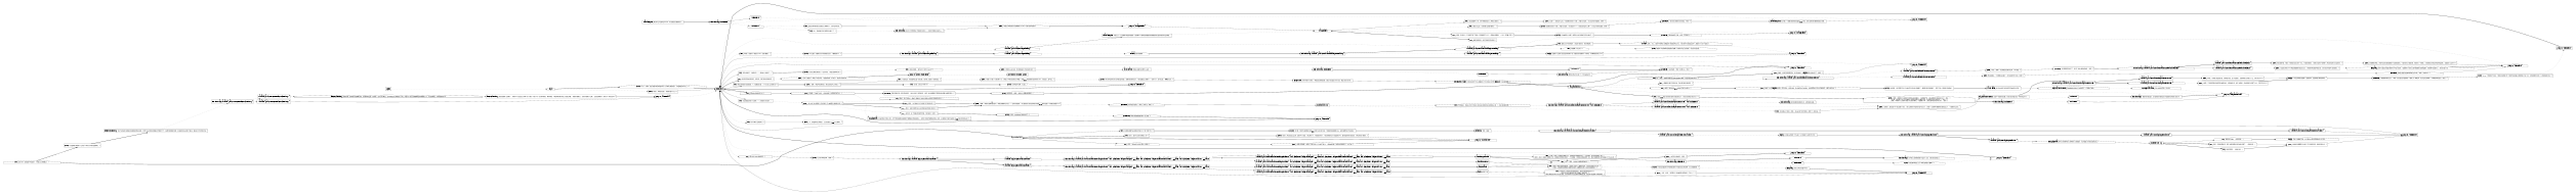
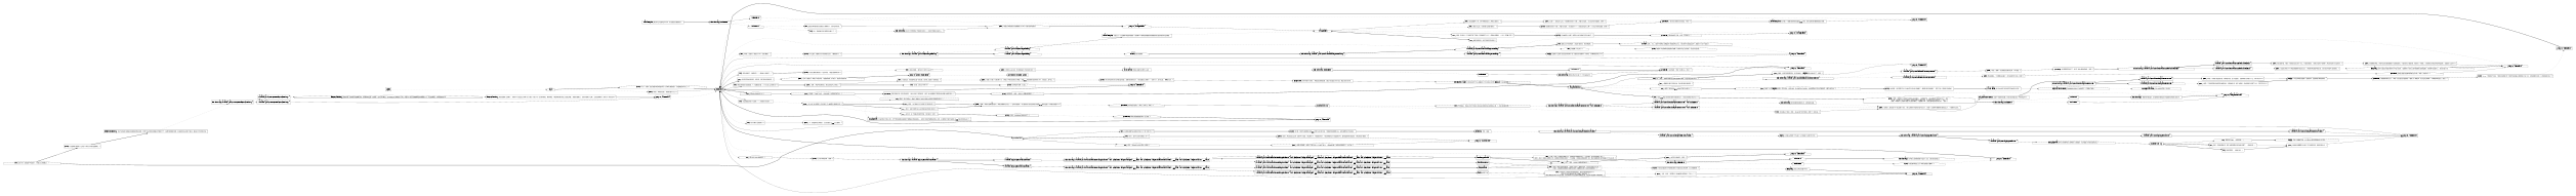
  digraph {
    rankdir=LR
    node [shape=box]
    edge [style=dotted]
    n1 [label=START]
    n2 [label=input shape=house]
    n3 [label="Cuno: “对了，猪猡，这里就是坤诺和他的木头小火車玩耍的地方。你他妈想要干什么？”" shape=house]
    n4 [label="Cuno: “没错，坤诺的王国。你他妈想干什么？”"]
    n5 [label=skeenehub]
    n6 [label="Cuno: 男孩摇摇头。”你需要这条裤子，但你是得不到它的，猪猡！”" shape=note]
    n7 [label="Cunoesse: 这就是混蛋们想要离间我们的下场，坤诺！没有裤子！”" shape=house]
    n8 [label="Jump to: [skeenehub]" shape=house]
    n9 [label="Physical Instrument: 强身健体教练很认可这条裤子，它是格子呢的。" shape=house]
    n10 [label="Conceptualization: 它也会把你变成一个白痴。" shape=house]
    n11 [label="Jump to: [falnpantsandshit]" shape=house]
    n12 [label="Savoir Faire: 这将大大提升你在城市荒地生存的几率。" shape=note]
    n13 [label="You: “坤诺，后面有一堆亘石……”（指向棚屋。）"]
    n14 [label="Cuno: “不过是几个建筑工留下来的破烂罢了，懒惰的呆子。”"]
    n15 [label="Kim Kitsuragi: Variable[\"yard.shack_strange_feeling\"]"]
    n16 [label="Cuno: “没错，坤诺是这么说的。她受不了高温，所以离开了，坤诺就受得了。”他的肺部充斥了腐臭的空气，眼睛也变得有些湿润。“坤诺*无所畏惧*。”" shape=note]
    n17 [label="Jump to: [Untitled hub]" shape=house]
    n18 [label="Untitled hub" shape=note]
    n19 [label="Drama: 当然，大人。最好不要用这等愚蠢的行径激怒坤诺大人，我们就不应该提起此事，真是倒了八辈子血霉了。" shape=house]
    n20 [label="Jump to: [skeenehub]" shape=note]
    n21 [label="Cuno: “猪猡……如果坤诺真的有所隐瞒，就绝对不会让你发现。”他自大地说道。" shape=house]
    n22 [label="Cuno: “坤诺，不知道谁住在那里。就算他知道，也不会告密。但如果你们发现了什么，或许可以……”" shape=note]
    n23 [label="Logic: ……告诉坤诺那是谁？他很好奇，想要知道事情的真相。" shape=note]
    n24 [label="Cunoesse: “别跟那群猪为伍了，坤诺！他们想让你告密呢！”她发出一阵嘘声，比以往更加刻薄。”离我的坤诺远点，混蛋！”" shape=note]
    n25 [label="Cuno: “好的，猪猡！”他突然容光焕发起来。“不着急。”"]
    n26 [label="Cunoesse: “别跟猪猡谈生意了，坤诺！他会偷你的钱的，坤诺！”" shape=note]
    n27 [label="Kim Kitsuragi: Variable[\"yard.cuno_lets_talk_succeded_whitecheck\"]" shape=house]
    n28 [label="Cuno: “正如你所见……”坤诺朝着围栏那边点点头。“坤诺和坤妮都不相信你，没有信任可做不成生意哦。”"]
    n29 [label="Empathy: 他不仅是因为你是*猪猡*才不信任你的，他感受到了你身上某种隐晦的东西的威胁。然而那究竟是什么，目前仍是个谜。" shape=house]
    n30 [label="Perception (Sight): 你除非是瞎了才会忽略那几个巨大的白色字母“F-A-L-N”印在他的裤腿上。" shape=house]
    n31 [label=falnpantsandshit]
    n32 [label="You: “不，坤诺。你根本不懂我正在调查的破坏事件，而且我已经有裤子了。”" shape=house]
    n33 [label="You: “等等——我是在问你*他的*衣服去哪儿了。你应该在附近看过它们？”"]
    n34 [label="You: “我确实对裤子有些兴趣，不如我们稍后再谈吧。”" shape=note]
    n35 [label="You: “好吧，说来听听——这些裤子有什么优点？”" shape=house]
    n36 [label="Kim Kitsuragi: Variable[\"yard.cuno_drama_hidding_something\"]" shape=note]
    n37 [label="Variable[\"yard.cuno_drama_hidding_something\"]" shape=house]
    n38 [label="!(Variable[\"yard.cuno_drama_hidding_something\"])" shape=note]
    n39 [label="You: “你隐瞒了什么吗？”" shape=house]
    n40 [label="You: 建筑工留下来的破烂，听起来很合理。我们继续吧。"]
    n41 [label="Logic: 这里有什么你应当注意的东西吗？这个想法在你的脑中一闪而过，转瞬间便消失了……" shape=note]
    n42 [label="Jump to: [skeenehub]"]
    n43 [label="You: “那边的温室里有什么？”" shape=house]
    n44 [label="You: “那边的梯子，你爬过吗？”（指向树上的梯子。）" shape=note]
    n45 [label="You: “以后我可能会有疑问。但现在，我们来谈点别的吧。”"]
    n46 [label="You: “那个梯子是你的吗？”"]
    n47 [label="You: “死者的衣服在垃圾箱里。”（指着垃圾箱。）“它们怎么会在那里？”"]
    n48 [label="You: “垃圾箱里还有个马克杯。”（向他展示马克杯。）"]
    n49 [label="You: “我对那个垃圾箱很好奇。”" shape=house]
    n50 [label="You: “不仅如此。我还认为那个传说中的马克杯混蛋就住在那里的公寓。”（指向盖瑞的公寓。）" shape=house]
    n51 [label="Kim Kitsuragi: Variable[\"yard.cuno_lives_in_apartment_route\"]  and  IsKimHere()" shape=note]
    n52 [label="Variable[\"yard.cuno_lives_in_apartment_route\"]  and  IsKimHere()" shape=note]
    n53 [label="!(Variable[\"yard.cuno_lives_in_apartment_route\"]  and  IsKimHere())" shape=note]
    n54 [label="Cuno: “好啊！”坤诺跳了回来。”把你的东西拿开！坤诺不喜欢被人看到和条子在一起。把你的事情办完，从坤诺面前消失！”" shape=note]
    n55 [label="Jump to: [skeenehub]"]
    n56 [label="Cuno: “是吗，随便你，坤诺才不在乎呢。”他朝身后吐了口吐沫，然后转头看向你。" shape=house]
    n57 [label="Jump to: [CUNO MAIN HUB]"]
    n58 [label="JUMP OUT to YARD / CUNO"]
    n59 [label="Cuno: “不，那他妈不是坤诺的，它已经很旧了——自己看啊。”" shape=note]
    n60 [label="Cunoesse: 围栏后面传来一声刺耳的怪叫。“他以为你只有四岁呢，坤诺！他说你爬梯子是要到你的*魔法树屋*里去！”" shape=note]
    n61 [label="Cuno: “给我滚开，猪猡！坤诺才没有魔法树屋呢！”" shape=house]
    n62 [label="Kim Kitsuragi: IsKimHere()" shape=note]
    n63 [label="IsKimHere()" shape=house]
    n64 [label="!(IsKimHere())" shape=note]
    n65 [label="Kim Kitsuragi: 你不禁注意到警督赞许地点了点头，他同意你的做法。" shape=house]
    n66 [label="Cuno: “你想要坤诺怎么办？坤诺他妈的才12岁！”" shape=house]
    n67 [label="Jump to: [skeenehub]" shape=house]
    n68 [label="fixit_他打断了你" shape=note]
    n69 [label="You: “可能会有人把某些东西藏在里面，甚至还能找到线索……”\n“犯罪分子很可能在那个箱子里藏了更多东西。”\n“我在那里还找到了自己的东西。或许犯罪分子也会把东西藏在里面，甚至有可能是条可靠的线索。”"]
    n70 [label="You: “够了，坤诺。我还有其他事情要处理。”" shape=house]
    n71 [label="Cuno: “好的，好的，没问题……你他妈跟坤诺说这个干什么？！”"]
    n72 [label="Cuno: “这不是当然的吗，混蛋。”" shape=note]
    n73 [label="Cuno: “什么鬼？垃圾里有个*马克杯*？又他妈是衣服的事儿吗？”" shape=note]
    n74 [label="You: “是的。这段对南萨马拉人的详细描述与此事有关吗？”"]
    n75 [label="You: “是的。这个古怪的，最好不要提及它的历史背景的马克杯与此事有关吗？”" shape=house]
    n76 [label="You: “是的。这个种族主义马克杯与它有关联吗？”"]
    n77 [label="You: “说实话，这个话题让我很不舒服，我们各退一步吧。”"]
    n78 [label="Cuno: “是啊，坤诺知道事情的走向，坤诺的脑袋可灵光了，”他兴奋地低语。“你是说你们在追查马克杯混蛋——因为他是个干衣服的混蛋……”" shape=note]
    n79 [label="Cuno: “没错，别再跟坤诺说这玩意了。”" shape=house]
    n80 [label="Rhetoric: 没错，是她。" shape=note]
    n81 [label="Kim Kitsuragi: Variable[\"yard.cuno_rhet_gardener_it_was_her\"]" shape=house]
    n82 [label="Variable[\"yard.cuno_rhet_gardener_it_was_her\"]" shape=note]
    n83 [label="!(Variable[\"yard.cuno_rhet_gardener_it_was_her\"])" shape=note]
    n84 [label="Drama: 他有所隐瞒。" shape=house]
    n85 [label="Untitled hub (05)" shape=note]
    n86 [label="You: “我正是这个意思，坤诺。有人破坏了犯罪现场，清理了一些痕迹。”" shape=note]
    n87 [label="Cuno: “该死的，真刺激……”他思索了片刻。“有人要到那个破烂的地下室去了，对吧？马克杯男要被绑在散热器上了。”他赞许地点头。" shape=note]
    n88 [label="You: “听着，就是一些基本的调查工作。如果在犯罪现场发现了一个垃圾箱，你就必须调查一番。”\n“听着，就是一些基本的调查工作。如果在犯罪现场发现了一个垃圾箱，你就必须彻底调查一番。我之前检查的时候可能漏掉了什么东西。”" shape=note]
    n89 [label="Cuno: “相信我，你*需要*它……”他拉开夹克让你迅速瞄了一眼塑料包装里的裤子。黑乎乎的，看起来是全新的。"]
    n90 [label="Empathy: 实际上坤诺兴趣*不大*。"]
    n91 [label="Jump to: [skeenehub]" shape=house]
    n92 [label="Inland Empire: 我们早已*远超*正常水平，到达星室法庭级别了。"]
    n93 [label="Kim Kitsuragi: IsKimHere()"]
    n94 [label="IsKimHere()" shape=house]
    n95 [label="!(IsKimHere())" shape=note]
    n96 [label="Encyclopedia: *吉皮特*是个贬义词汇，用于形容南塞美尼或者艾瑞奥帕吉特血统的人。在伊尔玛的艾瑞奥帕吉特人中间，这曾经是个很常见的名字——现在没有那么多了。" shape=note]
    n97 [label="You: “等等，园丁*以前*在那里工作？”" shape=note]
    n98 [label="You: “等等，你说的*吉皮特*是什么意思？”" shape=house]
    n99 [label="You: “你是指褴褛飞旋的那位年轻女士？那个园丁吗？”" shape=note]
    n100 [label=fix_container]
    n101 [label="You: “我有一种很强烈的*预感*，里面肯定有什么重要的东西，我必须要把它找出来。”\n“我有一种很强烈的*预感*里面肯定有什么重要的东西，我之前没能找到。”"]
    n102 [label="Cuno: “坤诺会他妈的在乎你的预感吗？那是你自己的破事，自己动脑筋吧。”" shape=note]
    n103 [label="Cunoesse: “听不见你说话了，坤诺！大声点，坤诺！”" shape=house]
    n104 [label="You: “我想知道，那也很可能是一条线索。或许有人破坏了犯罪现场。”" shape=note]
    n105 [label="Cuno: “听着！听着！”他打断了你。“坤诺才不管这些狗屁小事呢。听着——坤诺看到你的所作所为了，翻垃圾，真可悲。”"]
    n106 [label="Cuno: “坤诺可以帮你买几件潮流的衣服，就像坤诺穿的这个。”他指着自己的裤子。“你的尺寸，价格公道，500雷亚尔。”"]
    n107 [label="Kim Kitsuragi: Variable[\"yard.cuno_logic_greenhouse\"]" shape=note]
    n108 [label="Variable[\"yard.cuno_logic_greenhouse\"]"]
    n109 [label="!(Variable[\"yard.cuno_logic_greenhouse\"])" shape=note]
    n110 [label="Encyclopedia: 有时会在播种前几周用鱼给土壤施肥，也许她是在打理花园的花坛？" shape=house]
    n111 [label="Jump to: [skeenehub]"]
    n112 [label="Untitled hub (03)"]
    n113 [label="Variable[\"yard.shack_strange_feeling\"]" shape=house]
    n114 [label="!(Variable[\"yard.shack_strange_feeling\"])" shape=house]
    n115 [label="You: “你是隐瞒不了的，我不用看就知道，用我心眼就行。”"]
    n116 [label="Cuno: “心眼？！你在说什么鬼？”他在瞬间失掉了冷静，大喊大叫起来。“问点正常的问题吧，猪猡！”"]
    n117 [label="Cunoesse: “他们想让你觉得自己很蠢，坤诺！”" shape=note]
    n118 [label="Electrochemistry: 或者酒精，如果你不想吸毒的话。酒精同样也是一份奖励，但又并非毒品。这种情况已经持续很久了吧，不是吗？你已经觊觎毒品和酒精很久了。美妙的毒品，美味的酒精……" shape=house]
    n119 [label="Electrochemistry: 现在感觉有点无聊了，回到……这是怎么回事？某个院子？院子可一点都不有趣。唯有毒品，毒品和酒精才能让人提起兴趣。你觉得很难过，但你又能做什么呢。生活总要继续，你长叹一声说道……" shape=note]
    n120 [label="Jump to: [skeenehub]" shape=note]
    n121 [label="Variable[\"yard.cuno_lets_talk_succeded_whitecheck\"]" shape=note]
    n122 [label="!(Variable[\"yard.cuno_lets_talk_succeded_whitecheck\"])" shape=note]
    n123 [label="Composure: 尽管早春天气寒冷，男孩还是穿着短裤，露出了膝盖以下的小腿。看起来活力四射。"]
    n124 [label="Inland Empire: 你又瞥了一眼棚屋前的屋顶建材——没错，你应该再回到棚屋那里去看看。"]
    n125 [label="You: 还是别拿我的星室法庭去打扰警督了，他不会明白的。" shape=note]
    n126 [label="Cuno: “你是在坤诺的院子里癫痫发作了吗？”他听起来很焦躁。" shape=house]
    n127 [label="Jump to: [strange_feels]" shape=house]
    n128 [label=strange_feels shape=house]
    n129 [label="You: “随你怎么说，但我*透过表象*看到了。”"]
    n130 [label="You: 难道我就没有一件正常的事可以说吗？"]
    n131 [label="You: “是的，是的……几个建筑工留下来的。那些建筑工……”（突然抬起眼睛。）“……是左撇子吗？”" shape=note]
    n132 [label="Jump to: [skeenehub]" shape=house]
    n133 [label="Kim Kitsuragi: 警督保持着沉默，但他的表情根本是在叫嚣着*我早就告诉你了*。"]
    n134 [label="Cunoesse: “带着你的肥屁股滚到一边去吧。”" shape=house]
    n135 [label="Jump to: [skeenehub]"]
    n136 [label="Cuno: “你自己看看那东西？”他尖叫着。“你想害死坤诺吗？”"]
    n137 [label="You: “你的意思是，梯子是……爬不上去的？”" shape=house]
    n138 [label="Cuno: “坤诺怎么会知道，坤诺他妈的又不是杂技演员！”"]
    n139 [label="Cuno: “这他妈跟坤诺有什么关系？坤诺才不管她是谁呢。”"]
    n140 [label="Electrochemistry: 你以为把这则消息告诉他能收获更多回报，对吧？告诉他你发现她并不是园丁了。如果你想获得回报，知道应该怎么做吗？毒品。毒品比工作更有价值。" shape=note]
    n141 [label="Kim Kitsuragi: Variable[\"yard.cuno_scene_electrochemistry\"]"]
    n142 [label="Jump to: [skeenehub]"]
    n143 [label="Kim Kitsuragi: Variable[\"yard.cuno_lives_in_apartment_route\"]"]
    n144 [label="Variable[\"yard.cuno_lives_in_apartment_route\"]" shape=note]
    n145 [label="!(Variable[\"yard.cuno_lives_in_apartment_route\"])" shape=house]
    n146 [label="Cuno: “坤诺，不知道是谁把这些东西放进去的。就算他知道，也不会告密。但如果你们发现了什么，或许可以……”"]
    n147 [label="Kim Kitsuragi: Variable[\"yard.trash_inland_something_in_there\"]  and  CheckItem(\"ledger_damaged\") == false  and  CheckItem(\"ledger_of_failure_and_hatred\") == false  and  CheckItem(\"ledger_oblivion\") == false" shape=note]
    n148 [label="Variable[\"yard.trash_inland_something_in_there\"]  and  CheckItem(\"ledger_damaged\") == false  and  CheckItem(\"ledger_of_failure_and_hatred\") == false  and  CheckItem(\"ledger_oblivion\") == false" shape=note]
    n149 [label="!(Variable[\"yard.trash_inland_something_in_there\"]  and  CheckItem(\"ledger_damaged\") == false  and  CheckItem(\"ledger_of_failure_and_hatred\") == false  and  CheckItem(\"ledger_oblivion\") == false)" shape=house]
    n150 [label=fix_this_one_too shape=note]
    n151 [label=another_great_hub shape=note]
    n152 [label="Savoir Faire: 坤诺知道梯子是爬不上去的。"]
    n153 [label="Cuno: “去图书馆查啊，坤诺又不是字典……”他摇了摇头。“真他妈的蠢。坤诺的意思是园丁，好不好？”" shape=house]
    n154 [label="Cuno: 他在瞬间失掉了冷静，大喊大叫起来。“你他妈……？！你他妈在说什么啊？！问点正常的问题吧，猪猡！”"]
    n155 [label="Cuno: “你他妈说什么呢？坤诺怎么会知道他们是什么撇子。”"]
    n156 [label="Cuno: “不知道。”他耸了耸肩。“吉皮特园丁之前在那里工作。”" shape=house]
    n157 [label="Cuno: “是啊，坤诺不懂那东西。那玩意*配不上*坤诺。”" shape=note]
    n158 [label="Cuno: “少打听坤诺的事，猪猡！”" shape=note]
    n159 [label="Jump to: [skeenehub]" shape=house]
    n160 [label="Cuno: “随便，坤诺只是想帮帮你。但无论如何，对FALN来说你也太胖了，猪猡。”"]
    n161 [label="Jump to: [skeenehub]" shape=note]
    n162 [label="Cuno: “听着，坤诺除了上面那个混蛋什么都没看见。”他指着尸体。“你还想不想买这身行头了，老头？”\n“听着，坤诺除了那个已经被你们带走的混蛋什么都没看见。你还想不想买这身行头了，老头？”\n“听着，坤诺除了上面那个混蛋什么都没看见。”他指着尸体。“你还想不想买这身行头了，老头？”" shape=house]
    n163 [label="Kim Kitsuragi: IsKimHere()"]
    n164 [label="Kim Kitsuragi: IsKimHere()"]
    n165 [label="IsKimHere()" shape=note]
    n166 [label="!(IsKimHere())" shape=note]
    n167 [label="Kim Kitsuragi: 警督在笔记本上做了一个简短的记录。"]
    n168 [label="Cunoesse: “这是陷阱，坤诺！别爬上去，坤诺！”" shape=note]
    n169 [label="You: “园丁吗？其实她并不是园丁，而是工会的调解人。”" shape=house]
    n170 [label="Cuno: “听着，坤诺不会解释这些的——坤诺只会*说*出来。”他看着你的眼睛点头，好像很赞同自己的观点。" shape=note]
    n171 [label="Logic: 三月她去温室里干什么呢？三月能做什么*园艺工作*？"]
    n172 [label="You: 现在不重要。（拒绝任务。）"]
    n173 [label="Cuno: “你他妈张着嘴看什么呢？不问坤诺问题，就给我滚出去。”"]
    n174 [label="Kim Kitsuragi: Variable[\"TASK.open_trash_container\"]" shape=note]
    n175 [label="Variable[\"TASK.open_trash_container\"]"]
    n176 [label="!(Variable[\"TASK.open_trash_container\"])" shape=house]
    n177 [label="Kim Kitsuragi: Variable[\"yard.trash_inland_something_in_there\"]  and  CheckItem(\"ledger_damaged\") == false  and  CheckItem(\"ledger_of_failure_and_hatred\") == false  and  CheckItem(\"ledger_oblivion\") == false"]
    n178 [label="Variable[\"yard.trash_inland_something_in_there\"]  and  CheckItem(\"ledger_damaged\") == false  and  CheckItem(\"ledger_of_failure_and_hatred\") == false  and  CheckItem(\"ledger_oblivion\") == false"]
    n179 [label="!(Variable[\"yard.trash_inland_something_in_there\"]  and  CheckItem(\"ledger_damaged\") == false  and  CheckItem(\"ledger_of_failure_and_hatred\") == false  and  CheckItem(\"ledger_oblivion\") == false)" shape=note]
    n180 [label="Kim Kitsuragi: Variable[\"yard.cuno_befriend_lost_to_cunoesse\"]" shape=house]
    n181 [label="Variable[\"yard.cuno_befriend_lost_to_cunoesse\"]" shape=house]
    n182 [label="!(Variable[\"yard.cuno_befriend_lost_to_cunoesse\"])" shape=note]
    n183 [label="You: 我得去问问她。（接受任务。）" shape=house]
    n184 [label="You: 没错，可能就是鱼吧。我不会再浪费时间问这种问题了。（拒绝任务。）" shape=note]
    n185 [label="Logic: 是的，的确很可疑。你不喜欢让事情变得如此……可疑。" shape=house]
    n186 [label="You: “金，我好像*已经*到星室法庭上了。”"]
    n187 [label="Kim Kitsuragi: “哈……”警督埋头于他的笔记本中。“完全听不懂你在说什么。”" shape=note]
    n188 [label="Cuno: “我们需要钱，坤妮！坤诺知道自己在干什么。”他面向着你。“等我们说完尸体的事，坤诺就会把它们卖给你。”"]
    n189 [label="Cuno: “你很尊重坤诺，坤诺可以给我的宠物猪十次购物折扣。”他向你眨了眨眼睛，啪得打了个响指。“现在我们来把这件怪事搞定吧，垃圾箱什么的……”" shape=note]
    n190 [label="Cuno: “朝坤诺开枪啊，垃圾人。”" shape=house]
    n191 [label="Physical Instrument: 这孩子可能有所隐瞒，而且他已经提炼出一种审讯技巧了。"]
    n192 [label="You: “好吧。还有几件事……”" shape=house]
    n193 [label="Inland Empire: 就是这个！又是那种奇怪的*感觉*！就好像……那堆屋顶建材所隐藏的东西远比肉眼可见的要多。" shape=note]
    n194 [label="Cunoesse: “他想激你开口呢，坤诺，不要说话！”" shape=house]
    n195 [label="Jump to: [strange_feels]"]
    n196 [label="IsKimHere()"]
    n197 [label="!(IsKimHere())"]
    n198 [label="Cuno: “猪猡，这可是FALN*标准*！可以防水，裆部性能，适合城市生存之类的。由米诺瓦的……科学家制造。*裤子*科学家。”" shape=house]
    n199 [label="Variable[\"yard.cuno_scene_electrochemistry\"]" shape=note]
    n200 [label="!(Variable[\"yard.cuno_scene_electrochemistry\"])"]
    n201 [label="Kim Kitsuragi: 金转身看着你指的方向，感觉很有兴趣。" shape=note]
    n1 -> n2
    n2 -> n3 [style=bold]
    n2 -> n4
    n3 -> n5 [style=bold]
    n4 -> n5 [style=solid]
    n5 -> n13
    n5 -> n43 [style=bold]
    n5 -> n44 [style=solid]
    n5 -> n45 [style=bold]
    n5 -> n46
    n5 -> n47 [style=solid]
    n5 -> n48 [style=solid]
    n5 -> n49
    n6 -> n7 [style=solid]
    n7 -> n8 [style=solid]
    n8 -> n5
    n9 -> n10
    n10 -> n11
    n11 -> n31
    n12 -> n9 [style=solid]
    n13 -> n14
    n14 -> n15 [style=solid]
    n15 -> n113
    n15 -> n114 [style=bold]
    n16 -> n17 [style=solid]
-   n17 -> n18 [style=bold]
+   n17 -> n18
    n18 -> n97 [style=bold]
    n18 -> n98 [style=solid]
    n18 -> n99 [style=solid]
    n19 -> n20
    n20 -> n5 [style=solid]
    n22 -> n23 [style=solid]
    n23 -> n24 [style=solid]
    n24 -> n54 [style=solid]
    n25 -> n26 [style=solid]
    n26 -> n27 [style=bold]
    n27 -> n121 [style=bold]
    n27 -> n122 [style=solid]
    n28 -> n29
    n29 -> n8 [style=bold]
    n30 -> n31 [style=bold]
    n31 -> n32 [style=solid]
    n31 -> n33 [style=bold]
    n31 -> n34
    n31 -> n35
    n32 -> n160 [style=bold]
    n33 -> n162 [style=bold]
    n34 -> n180
    n35 -> n198 [style=bold]
    n36 -> n37 [style=bold]
    n36 -> n38
    n37 -> n39
    n37 -> n40 [style=bold]
    n38 -> n41 [style=solid]
    n39 -> n21
    n40 -> n19 [style=bold]
    n41 -> n20 [style=solid]
    n42 -> n5
    n43 -> n156 [style=bold]
    n44 -> n136 [style=bold]
    n45 -> n56
    n46 -> n59 [style=solid]
    n47 -> n157 [style=bold]
    n48 -> n73
    n49 -> n158 [style=solid]
    n50 -> n51
    n51 -> n52 [style=solid]
    n51 -> n53 [style=solid]
    n52 -> n201
    n53 -> n87
    n54 -> n55
    n55 -> n5 [style=bold]
    n56 -> n57 [style=bold]
    n57 -> n58
    n60 -> n61 [style=solid]
    n61 -> n132 [style=bold]
    n62 -> n63 [style=bold]
    n62 -> n64
    n63 -> n65 [style=bold]
    n64 -> n66 [style=solid]
    n65 -> n67
    n66 -> n67
    n67 -> n5 [style=bold]
    n68 -> n69 [style=solid]
    n68 -> n70
    n69 -> n71
    n70 -> n72 [style=bold]
    n71 -> n91 [style=bold]
    n72 -> n159 [style=bold]
    n73 -> n74 [style=bold]
    n73 -> n75
    n73 -> n76 [style=bold]
    n73 -> n77
    n74 -> n78 [style=bold]
    n75 -> n78
    n76 -> n78 [style=bold]
    n77 -> n79 [style=bold]
    n78 -> n103
    n79 -> n134
    n80 -> n81
    n81 -> n82
    n81 -> n83 [style=bold]
    n82 -> n171
    n83 -> n111 [style=solid]
    n84 -> n36 [style=bold]
    n85 -> n50
    n85 -> n86
    n86 -> n87 [style=solid]
    n87 -> n191 [style=solid]
    n88 -> n62 [style=solid]
    n89 -> n12 [style=bold]
    n90 -> n91 [style=bold]
    n91 -> n5 [style=solid]
    n92 -> n93 [style=bold]
    n93 -> n94
    n93 -> n95 [style=solid]
    n94 -> n125
    n94 -> n186
    n95 -> n127
    n96 -> n18
    n97 -> n16 [style=solid]
    n98 -> n153 [style=solid]
    n99 -> n170 [style=bold]
    n100 -> n70 [style=solid]
    n100 -> n101 [style=solid]
    n101 -> n102
    n102 -> n90
    n103 -> n85 [style=solid]
    n104 -> n105
    n105 -> n106
    n106 -> n123 [style=solid]
    n107 -> n108 [style=bold]
    n107 -> n109 [style=bold]
    n108 -> n110 [style=solid]
    n109 -> n111 [style=bold]
    n110 -> n112 [style=solid]
    n111 -> n5 [style=solid]
    n112 -> n172 [style=bold]
    n112 -> n183 [style=solid]
    n112 -> n184 [style=bold]
    n113 -> n193 [style=solid]
    n114 -> n84
    n115 -> n116 [style=solid]
    n116 -> n117
    n117 -> n124 [style=solid]
    n118 -> n119
    n119 -> n120 [style=bold]
    n120 -> n5
    n121 -> n188 [style=solid]
    n122 -> n28
    n123 -> n30 [style=solid]
    n124 -> n42 [style=solid]
    n125 -> n126 [style=solid]
    n126 -> n127 [style=bold]
    n127 -> n128 [style=solid]
    n128 -> n115 [style=solid]
    n128 -> n129
    n128 -> n130 [style=bold]
    n128 -> n131
    n129 -> n154 [style=solid]
    n131 -> n155 [style=bold]
    n132 -> n5 [style=solid]
    n133 -> n11 [style=bold]
    n134 -> n135 [style=bold]
    n135 -> n5 [style=bold]
    n136 -> n137
    n137 -> n138
    n138 -> n152 [style=solid]
    n139 -> n140 [style=bold]
    n140 -> n141
    n141 -> n199
    n141 -> n200
    n142 -> n5 [style=bold]
    n143 -> n144 [style=bold]
    n143 -> n145 [style=bold]
    n144 -> n22 [style=solid]
    n145 -> n146
    n146 -> n23 [style=bold]
    n147 -> n148
    n147 -> n149
    n148 -> n150 [style=solid]
    n149 -> n151 [style=bold]
    n150 -> n70
    n150 -> n101 [style=solid]
    n151 -> n70 [style=bold]
    n151 -> n88 [style=solid]
    n152 -> n164
    n153 -> n17 [style=solid]
    n154 -> n117 [style=solid]
    n155 -> n194 [style=bold]
    n156 -> n60 [style=bold]
    n156 -> n96
    n157 -> n104 [style=solid]
    n157 -> n192 [style=bold]
    n158 -> n174 [style=solid]
    n159 -> n5
    n160 -> n161 [style=solid]
    n161 -> n5
    n162 -> n163 [style=bold]
    n163 -> n196
    n163 -> n197
    n164 -> n165
    n164 -> n166 [style=bold]
    n165 -> n167 [style=solid]
    n166 -> n168 [style=bold]
    n167 -> n168 [style=solid]
    n168 -> n132
    n169 -> n18 [style=bold]
    n169 -> n139 [style=bold]
    n170 -> n80 [style=bold]
    n171 -> n107 [style=bold]
    n172 -> n173 [style=bold]
    n173 -> n111 [style=solid]
    n174 -> n175 [style=bold]
    n174 -> n176 [style=bold]
    n175 -> n177 [style=solid]
    n176 -> n147 [style=solid]
    n177 -> n178 [style=solid]
    n177 -> n179 [style=solid]
    n178 -> n100 [style=bold]
    n179 -> n68 [style=solid]
    n180 -> n181
    n180 -> n182
    n181 -> n6
    n182 -> n25 [style=solid]
    n183 -> n185 [style=bold]
    n184 -> n173 [style=solid]
    n185 -> n111
    n186 -> n187
    n187 -> n126 [style=solid]
    n188 -> n189
    n189 -> n8 [style=solid]
    n190 -> n142 [style=solid]
    n191 -> n143 [style=bold]
    n192 -> n190 [style=bold]
    n193 -> n128
    n194 -> n195 [style=solid]
    n195 -> n128
    n196 -> n133 [style=solid]
    n197 -> n11 [style=solid]
    n198 -> n89 [style=bold]
    n199 -> n118
    n200 -> n120 [style=solid]
    n201 -> n87
  }
